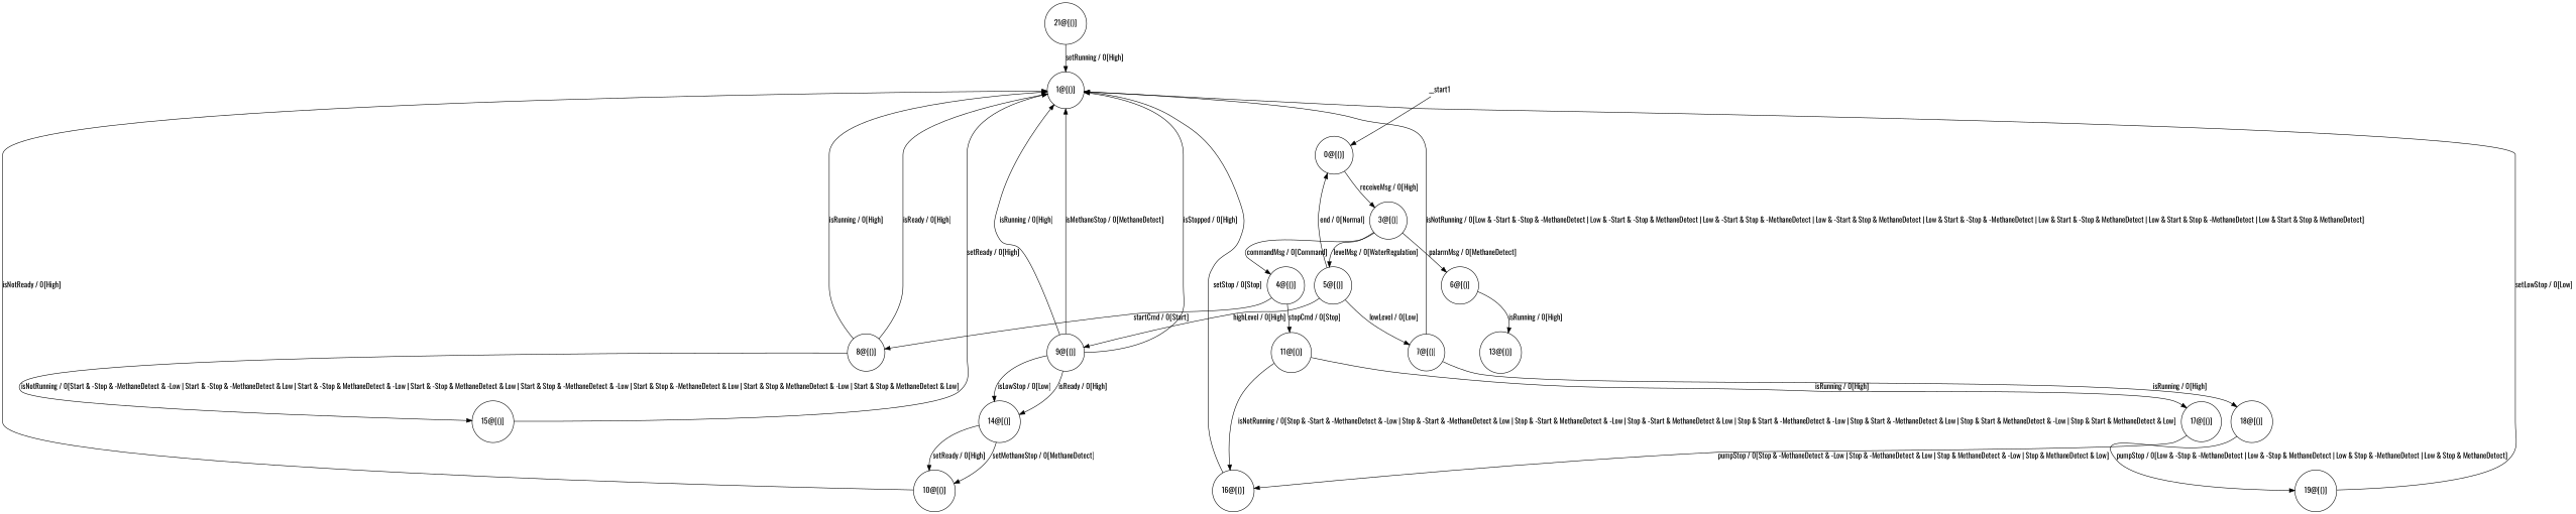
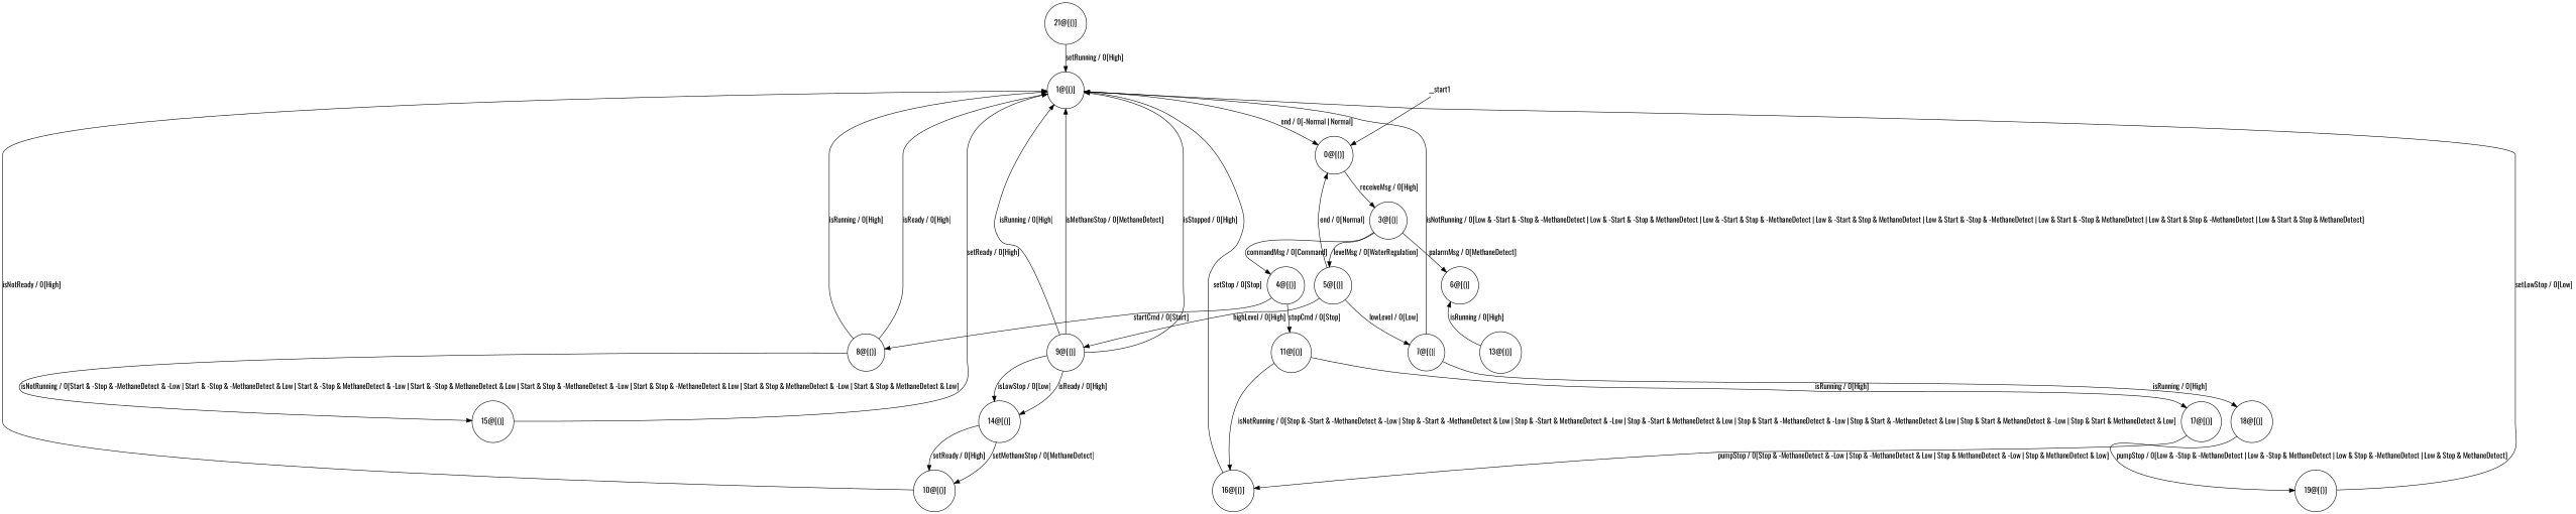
  digraph {
    fontname=Oswald
    node [fontname=Oswald shape=circle]
    edge [fontname=Oswald lblstyle="above, sloped"]
    n1 [label="1@[()]"]
    n2 [label="0@[()]"]
    n3 [label="3@[()]"]
    n4 [label="4@[()]"]
    n5 [label="5@[()]"]
    n6 [label="6@[()]"]
    n7 [label="8@[()]"]
    n8 [label="11@[()]"]
    n9 [label="9@[()]"]
    n10 [label="7@[()]"]
    n11 [label="13@[()]"]
    n12 [label="15@[()]"]
    n13 [label="17@[()]"]
    n14 [label="16@[()]"]
    n15 [label="14@[()]"]
    n16 [label="18@[()]"]
    n17 [label="10@[()]"]
    n18 [label="19@[()]"]
    n19 [label="21@[()]"]
    n20 [height=0 label=__start1 shape=none width=0]
+   n1 -> n2 [label="end / 0[-Normal | Normal]"]
    n2 -> n3 [label="receiveMsg / 0[High]"]
    n3 -> n4 [label="commandMsg / 0[Command]"]
    n3 -> n5 [label="levelMsg / 0[WaterRegulation]"]
    n3 -> n6 [label="palarmMsg / 0[MethaneDetect]"]
    n4 -> n7 [label="startCmd / 0[Start]"]
    n4 -> n8 [label="stopCmd / 0[Stop]"]
    n5 -> n2 [label="end / 0[Normal]"]
    n5 -> n9 [label="highLevel / 0[High]"]
    n5 -> n10 [label="lowLevel / 0[Low]"]
-   n6 -> n11 [label="isRunning / 0[High]"]
+   n11 -> n6 [label="isRunning / 0[High]"]
    n7 -> n1 [label="isRunning / 0[High]"]
    n7 -> n1 [label="isReady / 0[High]"]
    n7 -> n12 [label="isNotRunning / 0[Start & -Stop & -MethaneDetect & -Low | Start & -Stop & -MethaneDetect & Low | Start & -Stop & MethaneDetect & -Low | Start & -Stop & MethaneDetect & Low | Start & Stop & -MethaneDetect & -Low | Start & Stop & -MethaneDetect & Low | Start & Stop & MethaneDetect & -Low | Start & Stop & MethaneDetect & Low]"]
    n8 -> n13 [label="isRunning / 0[High]"]
    n8 -> n14 [label="isNotRunning / 0[Stop & -Start & -MethaneDetect & -Low | Stop & -Start & -MethaneDetect & Low | Stop & -Start & MethaneDetect & -Low | Stop & -Start & MethaneDetect & Low | Stop & Start & -MethaneDetect & -Low | Stop & Start & -MethaneDetect & Low | Stop & Start & MethaneDetect & -Low | Stop & Start & MethaneDetect & Low]"]
    n9 -> n1 [label="isRunning / 0[High]"]
    n9 -> n1 [label="isMethaneStop / 0[MethaneDetect]"]
    n9 -> n1 [label="isStopped / 0[High]"]
    n9 -> n15 [label="isReady / 0[High]"]
    n9 -> n15 [label="isLowStop / 0[Low]"]
    n10 -> n1 [label="isNotRunning / 0[Low & -Start & -Stop & -MethaneDetect | Low & -Start & -Stop & MethaneDetect | Low & -Start & Stop & -MethaneDetect | Low & -Start & Stop & MethaneDetect | Low & Start & -Stop & -MethaneDetect | Low & Start & -Stop & MethaneDetect | Low & Start & Stop & -MethaneDetect | Low & Start & Stop & MethaneDetect]"]
    n10 -> n16 [label="isRunning / 0[High]"]
    n12 -> n1 [label="setReady / 0[High]"]
    n13 -> n14 [label="pumpStop / 0[Stop & -MethaneDetect & -Low | Stop & -MethaneDetect & Low | Stop & MethaneDetect & -Low | Stop & MethaneDetect & Low]"]
    n14 -> n1 [label="setStop / 0[Stop]"]
    n15 -> n17 [label="setMethaneStop / 0[MethaneDetect]"]
    n15 -> n17 [label="setReady / 0[High]"]
    n16 -> n18 [label="pumpStop / 0[Low & -Stop & -MethaneDetect | Low & -Stop & MethaneDetect | Low & Stop & -MethaneDetect | Low & Stop & MethaneDetect]"]
    n17 -> n1 [label="isNotReady / 0[High]"]
    n18 -> n1 [label="setLowStop / 0[Low]"]
    n19 -> n1 [label="setRunning / 0[High]"]
    n20 -> n2
  }
